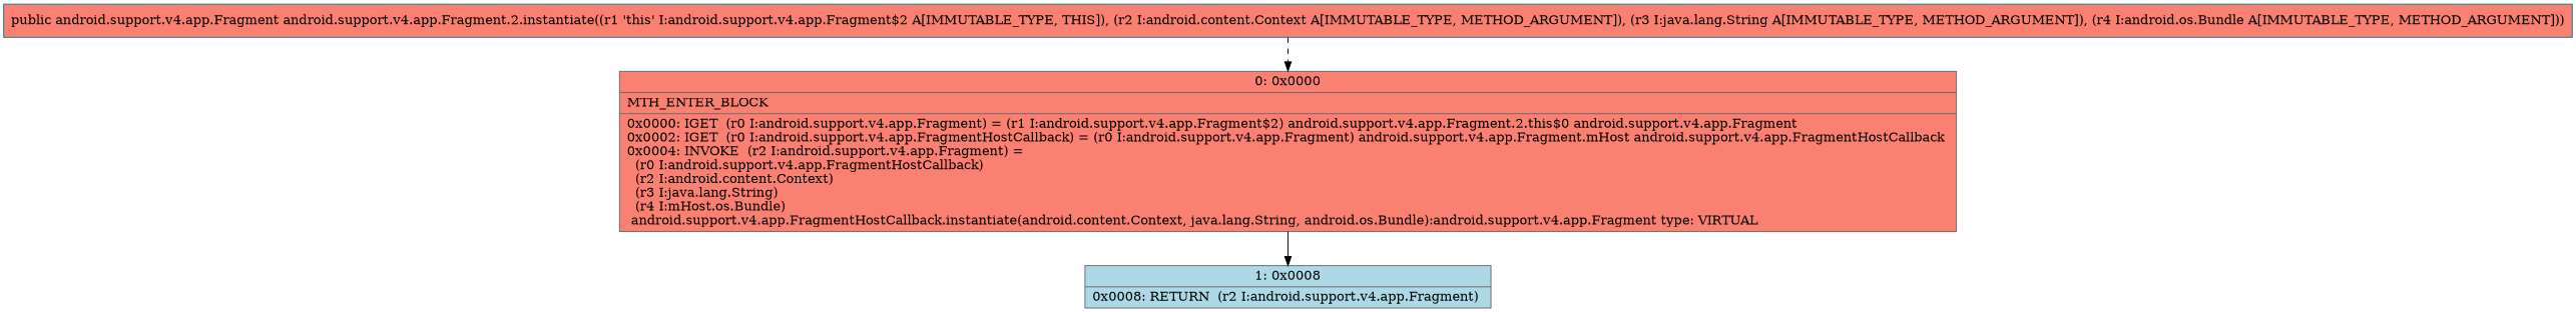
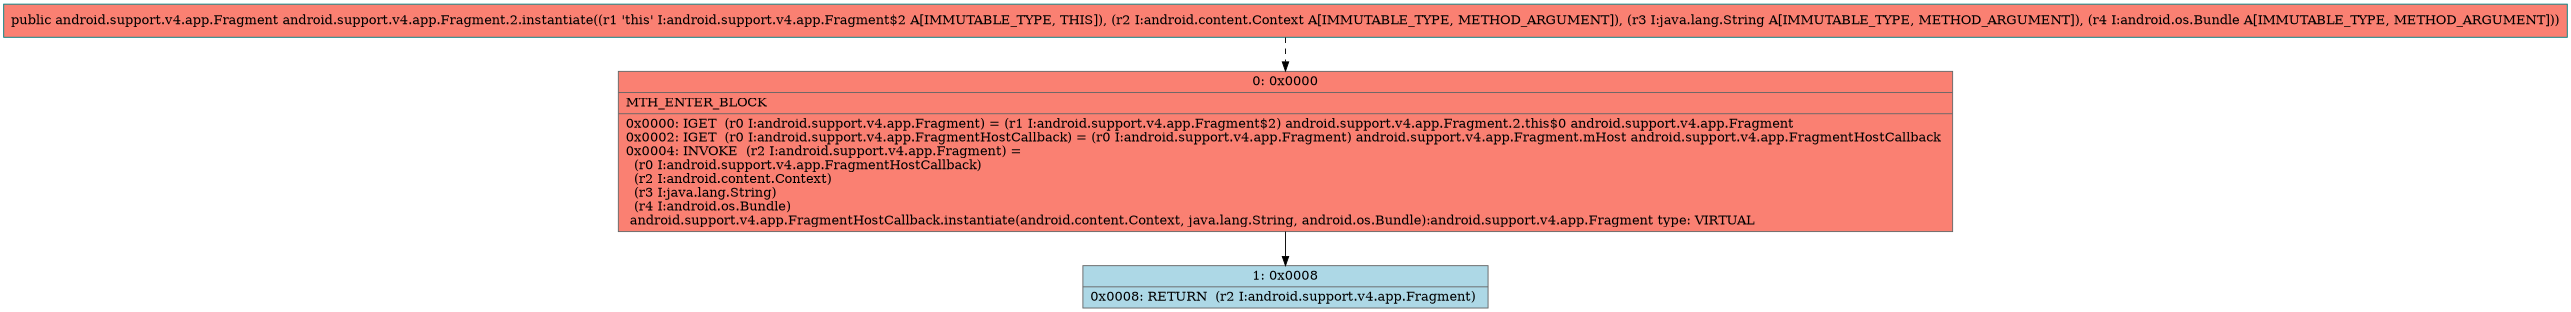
  digraph {
    node [shape=record style=filled fillcolor=salmon color=gray40]
-   n1 [label="{0\:\ 0x0000|MTH_ENTER_BLOCK\l|0x0000: IGET  (r0 I:android.support.v4.app.Fragment) = (r1 I:android.support.v4.app.Fragment$2) android.support.v4.app.Fragment.2.this$0 android.support.v4.app.Fragment \l0x0002: IGET  (r0 I:android.support.v4.app.FragmentHostCallback) = (r0 I:android.support.v4.app.Fragment) android.support.v4.app.Fragment.mHost android.support.v4.app.FragmentHostCallback \l0x0004: INVOKE  (r2 I:android.support.v4.app.Fragment) = \l  (r0 I:android.support.v4.app.FragmentHostCallback)\l  (r2 I:android.content.Context)\l  (r3 I:java.lang.String)\l  (r4 I:mHost.os.Bundle)\l android.support.v4.app.FragmentHostCallback.instantiate(android.content.Context, java.lang.String, android.os.Bundle):android.support.v4.app.Fragment type: VIRTUAL \l}"]
+   n1 [label="{0\:\ 0x0000|MTH_ENTER_BLOCK\l|0x0000: IGET  (r0 I:android.support.v4.app.Fragment) = (r1 I:android.support.v4.app.Fragment$2) android.support.v4.app.Fragment.2.this$0 android.support.v4.app.Fragment \l0x0002: IGET  (r0 I:android.support.v4.app.FragmentHostCallback) = (r0 I:android.support.v4.app.Fragment) android.support.v4.app.Fragment.mHost android.support.v4.app.FragmentHostCallback \l0x0004: INVOKE  (r2 I:android.support.v4.app.Fragment) = \l  (r0 I:android.support.v4.app.FragmentHostCallback)\l  (r2 I:android.content.Context)\l  (r3 I:java.lang.String)\l  (r4 I:android.os.Bundle)\l android.support.v4.app.FragmentHostCallback.instantiate(android.content.Context, java.lang.String, android.os.Bundle):android.support.v4.app.Fragment type: VIRTUAL \l}"]
    n2 [label="{1\:\ 0x0008|0x0008: RETURN  (r2 I:android.support.v4.app.Fragment) \l}" fillcolor=lightblue]
    n3 [label="{public android.support.v4.app.Fragment android.support.v4.app.Fragment.2.instantiate((r1 'this' I:android.support.v4.app.Fragment$2 A[IMMUTABLE_TYPE, THIS]), (r2 I:android.content.Context A[IMMUTABLE_TYPE, METHOD_ARGUMENT]), (r3 I:java.lang.String A[IMMUTABLE_TYPE, METHOD_ARGUMENT]), (r4 I:android.os.Bundle A[IMMUTABLE_TYPE, METHOD_ARGUMENT])) }" color=teal]
    n1 -> n2 [style=solid]
    n3 -> n1 [style=dashed]
  }
